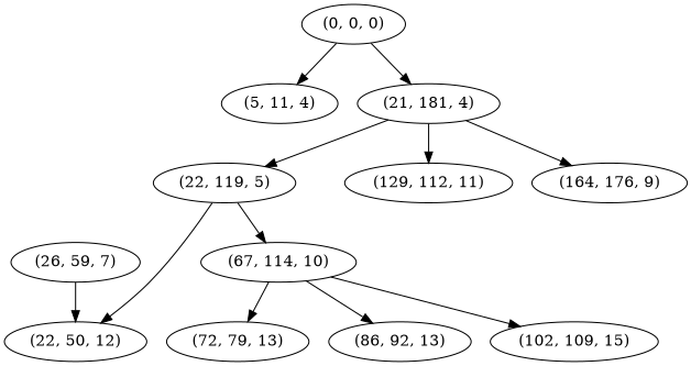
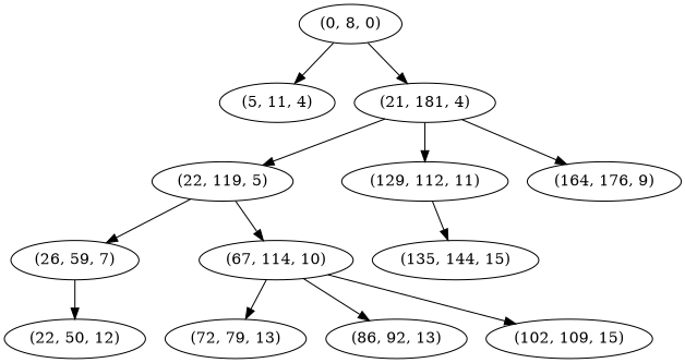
  digraph {
-   "(0, 0, 0)"
+   "(0, 0, 0)" [label="(0, 8, 0)"]
    "(5, 11, 4)"
    "(21, 181, 4)"
    "(22, 119, 5)"
    n5 [label="(129, 112, 11)"]
    "(164, 176, 9)"
    "(26, 59, 7)"
    "(67, 114, 10)"
+   "(135, 144, 15)"
    n10 [label="(22, 50, 12)"]
    "(72, 79, 13)"
    "(86, 92, 13)"
    "(102, 109, 15)"
    "(0, 0, 0)" -> "(5, 11, 4)"
    "(0, 0, 0)" -> "(21, 181, 4)"
    "(21, 181, 4)" -> "(22, 119, 5)"
    "(21, 181, 4)" -> n5
    "(21, 181, 4)" -> "(164, 176, 9)"
-   "(22, 119, 5)" -> n10
+   "(22, 119, 5)" -> "(26, 59, 7)"
    "(22, 119, 5)" -> "(67, 114, 10)"
+   n5 -> "(135, 144, 15)"
    "(26, 59, 7)" -> n10
    "(67, 114, 10)" -> "(72, 79, 13)"
    "(67, 114, 10)" -> "(86, 92, 13)"
    "(67, 114, 10)" -> "(102, 109, 15)"
  }
